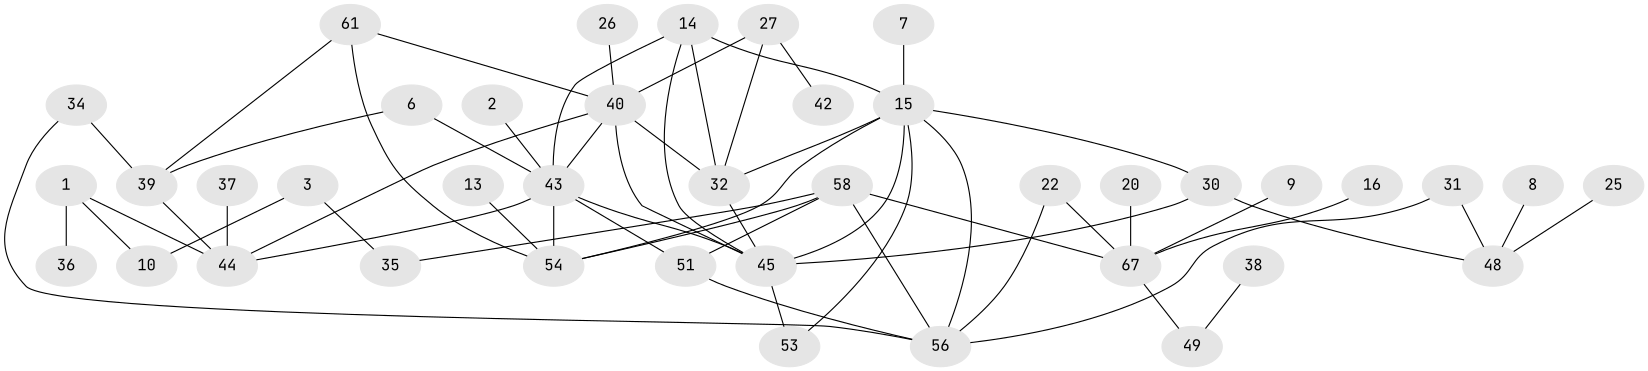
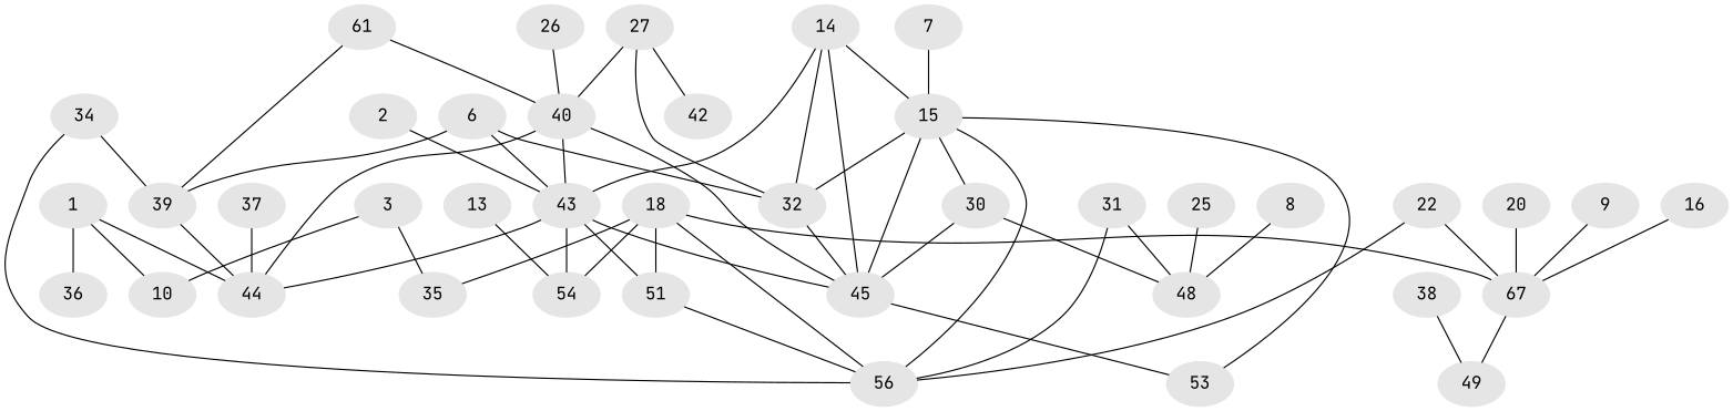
  graph {
    fontname="JetBrains Mono"
    node [color=gray90 fontname="JetBrains Mono" style=filled]
    edge [fontname="JetBrains Mono" weight=1.0]
    n1 [label=10]
    1
    36
    44
    2
    43
    54
    45
    51
    3
    35
    6
    32
    39
    7
    15
    30
    53
    56
    8
    48
    n22 [label=67]
    9
    49
    n25 [label=61]
    40
    13
    14
    16
-   18 [label=58]
+   18
    20
    22
    25
    26
    27
    42
    31
    34
    37
    38
    1 -- n1
    1 -- 36
    1 -- 44
    2 -- 43
    43 -- 44
    43 -- 54
    43 -- 45 [weight=2.0]
    43 -- 51
    45 -- 53
    51 -- 56
    3 -- n1
    3 -- 35
    6 -- 43
-   40 -- 32
+   6 -- 32
    6 -- 39
    32 -- 45
    39 -- 44
    7 -- 15
-   15 -- 54
    15 -- 45 [weight=2.0]
    15 -- 32 [weight=2.0]
    15 -- 30
    15 -- 53
    15 -- 56
    30 -- 45
    30 -- 48
    8 -- 48
    n22 -- 49
    9 -- n22
-   n25 -- 54
    n25 -- 39
    n25 -- 40
    40 -- 44
    40 -- 43
    40 -- 45
    13 -- 54
    14 -- 43
    14 -- 45
    14 -- 32
    14 -- 15
    16 -- n22
    18 -- 54
    18 -- 51
    18 -- 35
    18 -- 56
    18 -- n22
    20 -- n22
    22 -- 56
    22 -- n22
    25 -- 48
    26 -- 40
    27 -- 32
    27 -- 40
    27 -- 42
    31 -- 56
    31 -- 48
    34 -- 39
    34 -- 56
    37 -- 44
    38 -- 49
  }
